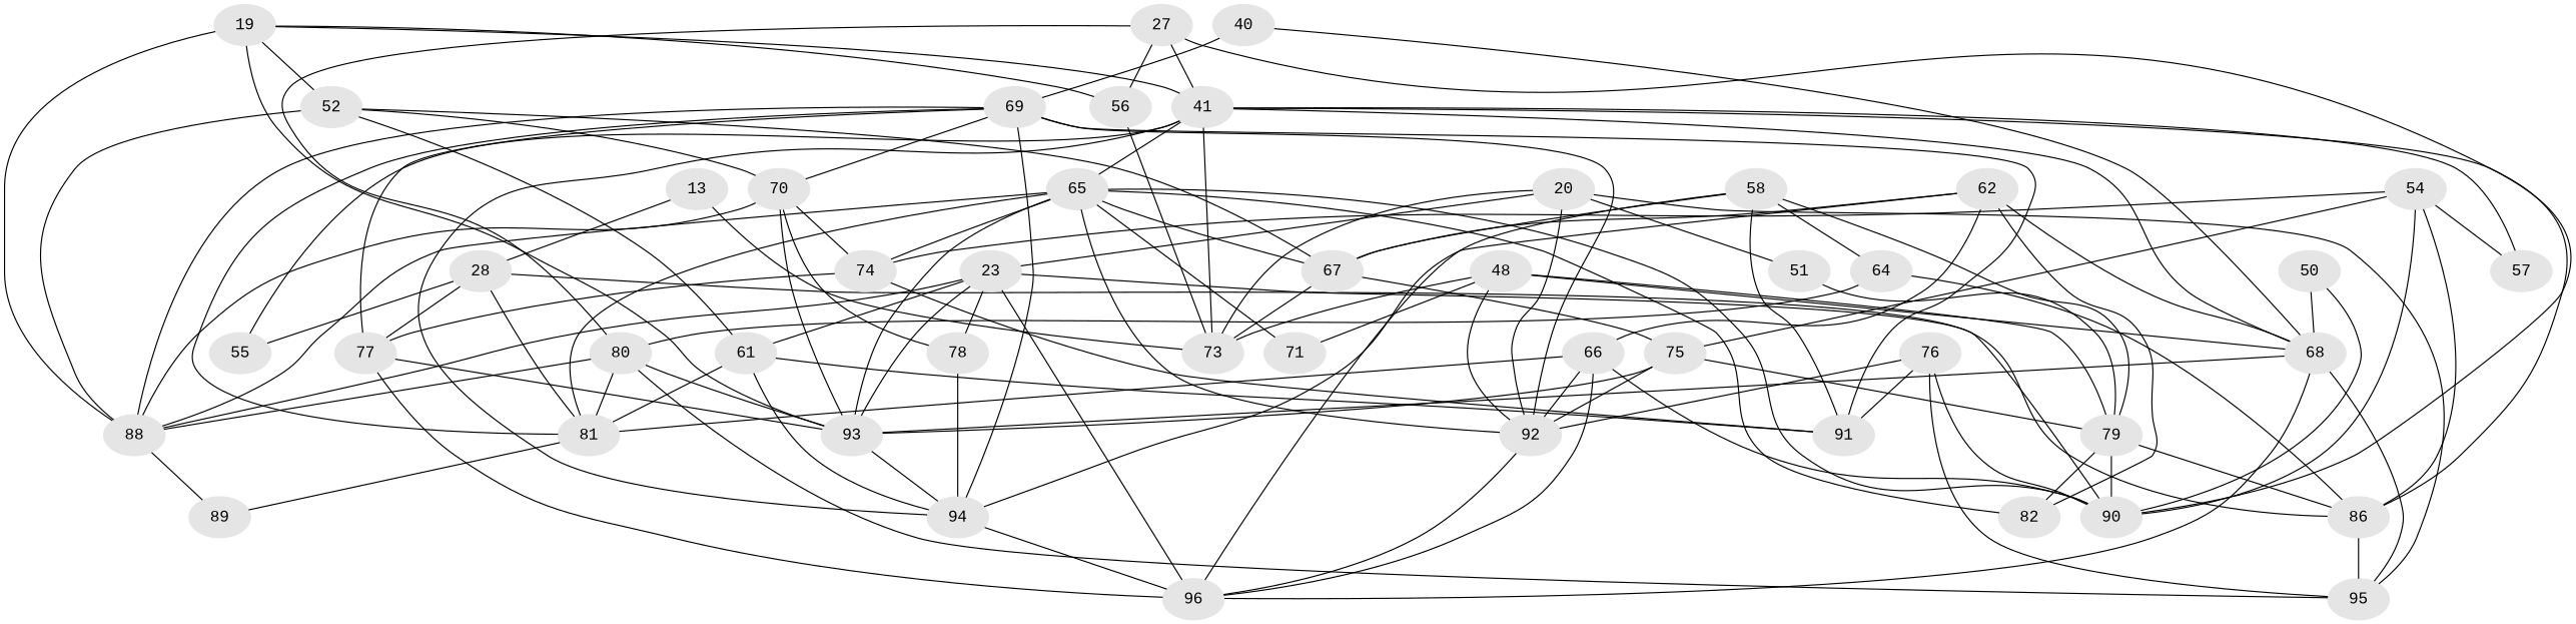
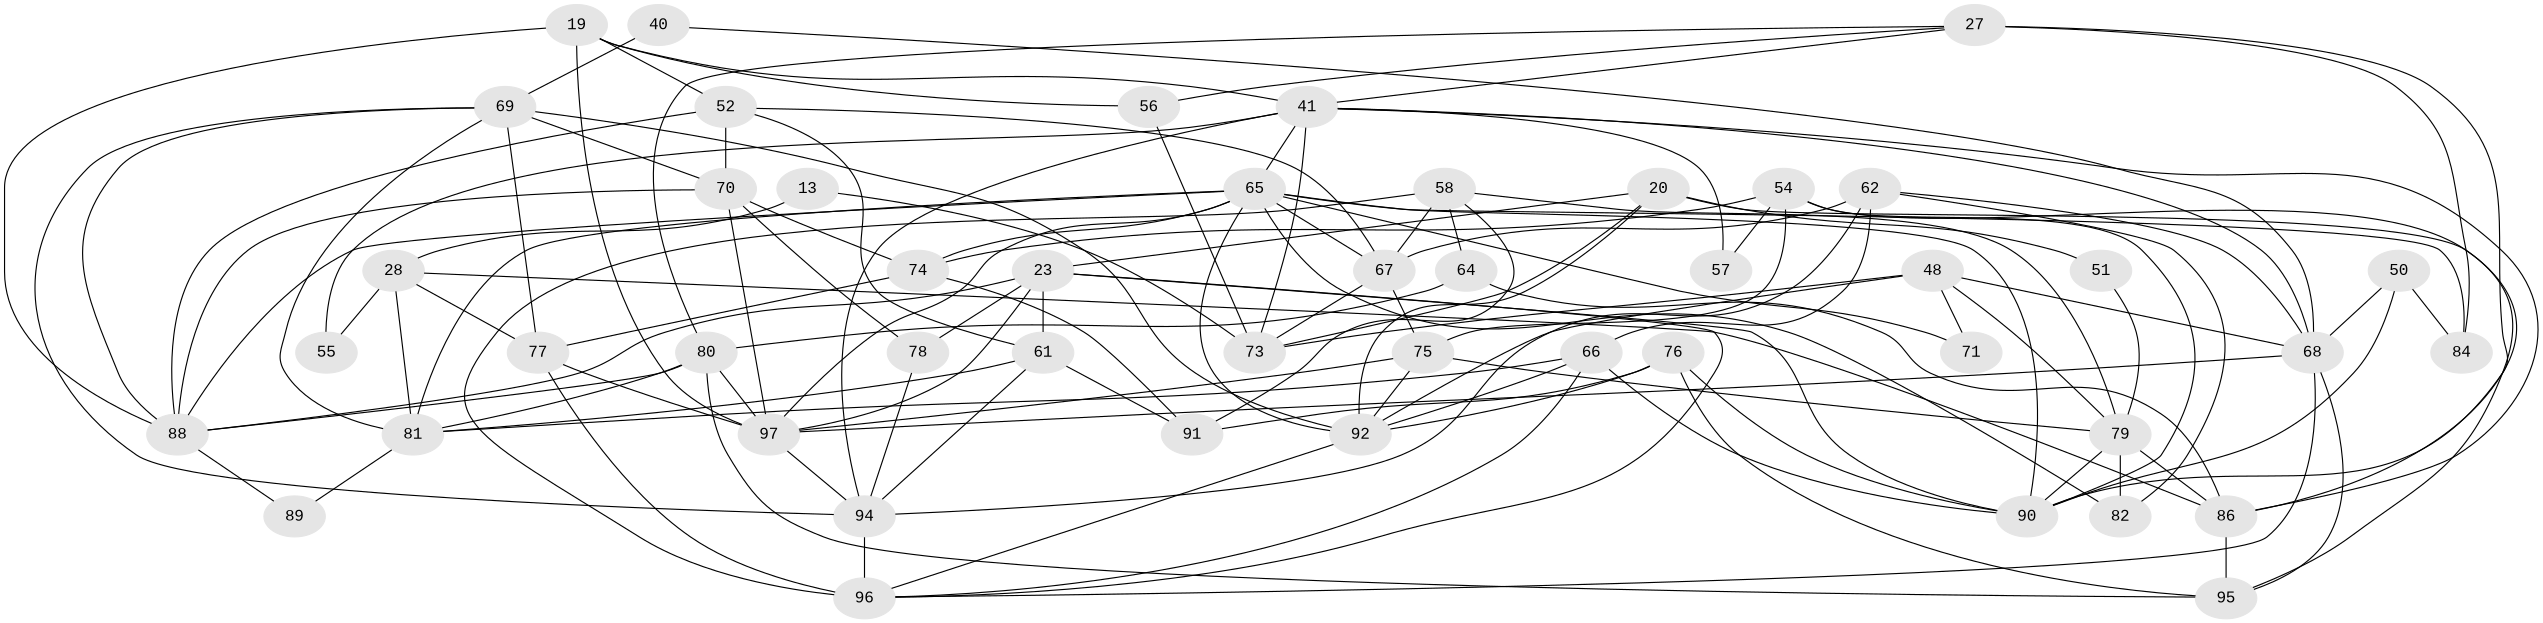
  graph {
    fontname="Liberation Mono"
    node [color=gray90 fontname="Liberation Mono" style=filled]
    edge [fontname="Liberation Mono"]
    13
    28
    73 [super="+24"]
    n4 [label=55]
    77 [super="+38"]
    81 [super="+63"]
    86 [super="+46"]
    19 [super="+4"]
    41 [super="+34"]
    52 [super="+49"]
    56
    88 [super="+37+83"]
-   93 [super="+43+87"]
+   93 [super="+43+87" label=97]
    68 [super="+33+30"]
    57
    65 [super="+15+5+9+31"]
    94 [super="+55"]
    61 [super="+6"]
    67 [super="+21"]
    70 [super="+7+53"]
    89
    23 [super="+3"]
    78
    90 [super="+1"]
    96 [super="+60"]
    20
    51 [super="+17"]
    92 [super="+36+44+85"]
    95 [super="+25"]
    79 [super="+72"]
    91 [super="+18"]
    27
    80 [super="+45"]
+   84
    40
    69 [super="+32"]
    71
    74
    82
    48
    50
    75
    54
    58
    64
    62 [super="+42"]
    66 [super="+2"]
    76
    13 -- 28
    13 -- 73 [weight=2]
    28 -- n4
    28 -- 77
    28 -- 81
    28 -- 86
    77 -- 93
    77 -- 96 [weight=2]
    81 -- 89
    86 -- 95
    19 -- 41
    19 -- 52
    19 -- 56
    19 -- 88 [weight=2]
    19 -- 93
    41 -- 73
    41 -- n4
    41 -- 86
    41 -- 68
    41 -- 57
    41 -- 65
    41 -- 94 [weight=2]
    52 -- 88
    52 -- 61
    52 -- 67
    52 -- 70
    56 -- 73 [weight=2]
    88 -- 89
    93 -- 94
    68 -- 93
    68 -- 96
    68 -- 95
    65 -- 81
    65 -- 88 [weight=2]
    65 -- 93 [weight=2]
    65 -- 67
    65 -- 90 [weight=2]
    65 -- 92
+   65 -- 84
    65 -- 71
    65 -- 74
    65 -- 82
    94 -- 96 [weight=2]
    61 -- 81
    61 -- 94
    61 -- 91
    67 -- 73
    67 -- 75
    70 -- 88
    70 -- 93 [weight=2]
    70 -- 78
    70 -- 74
    23 -- 88
    23 -- 93
    23 -- 61
    23 -- 78
    23 -- 90
    23 -- 96
    78 -- 94
    20 -- 73
    20 -- 23 [weight=2]
    20 -- 51 [weight=2]
    20 -- 92
    20 -- 95
    51 -- 79
    92 -- 96
    79 -- 86
    79 -- 90
    79 -- 82
    27 -- 41
    27 -- 56
    27 -- 90 [weight=2]
    27 -- 80
+   27 -- 84
    80 -- 81
    80 -- 88
    80 -- 93
    80 -- 95
    40 -- 68
    40 -- 69 [weight=2]
    69 -- 77
    69 -- 81
    69 -- 88 [weight=2]
    69 -- 94
    69 -- 70
    69 -- 92 [weight=2]
-   69 -- 91
    74 -- 77
    74 -- 91
    48 -- 73
    48 -- 68
    48 -- 92
    48 -- 79
    48 -- 71
    50 -- 68
    50 -- 90
+   50 -- 84
    75 -- 93
    75 -- 92
    75 -- 79
    54 -- 86
    54 -- 57
    54 -- 90
    54 -- 74
    54 -- 75
    58 -- 67 [weight=2]
    58 -- 96
    58 -- 79
    58 -- 91
    58 -- 64
    64 -- 86
    64 -- 80
    62 -- 68
    62 -- 94
    62 -- 67
    62 -- 82
    62 -- 66 [weight=2]
    66 -- 81 [weight=2]
    66 -- 90
    66 -- 96
    66 -- 92
    76 -- 90
    76 -- 92
    76 -- 95
    76 -- 91
  }
